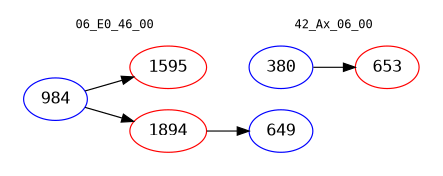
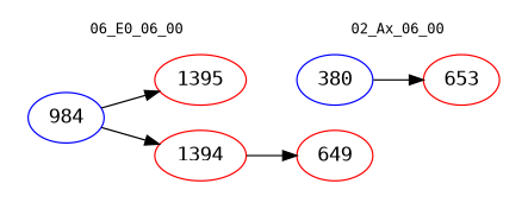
  digraph {
    fontname="DejaVu Sans Mono"
    rankdir=LR
    node [color=red fontname="DejaVu Sans Mono"]
    edge [color=black fontname="DejaVu Sans Mono"]
    n1 [color=blue label=380]
-   n2 [color=blue label=649]
+   n2 [label=649]
    n3 [label=653]
    n4 [color=blue label=984]
-   n5 [label=1894]
-   n6 [label=1595]
+   n5 [label=1394]
+   n6 [label=1395]
    subgraph cluster_1 {
      color=white
      fontsize=10
-     label="42_Ax_06_00"
+     label="02_Ax_06_00"
      n1
      n2
      n3
    }
    subgraph cluster_2 {
      color=white
      fontsize=10
-     label="06_E0_46_00"
+     label="06_E0_06_00"
      n4
      n5
      n6
    }
    n1 -> n3
    n4 -> n5
    n4 -> n6
    n5 -> n2
  }
